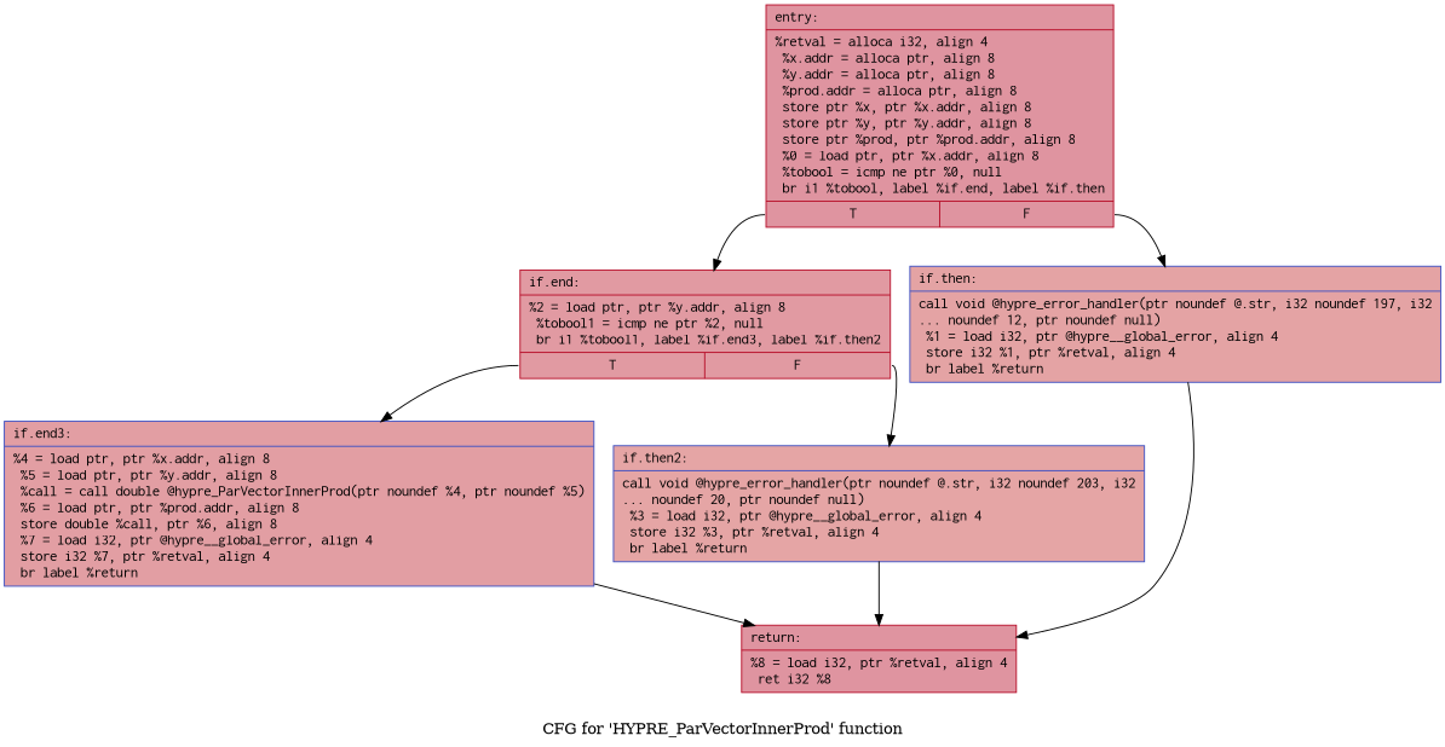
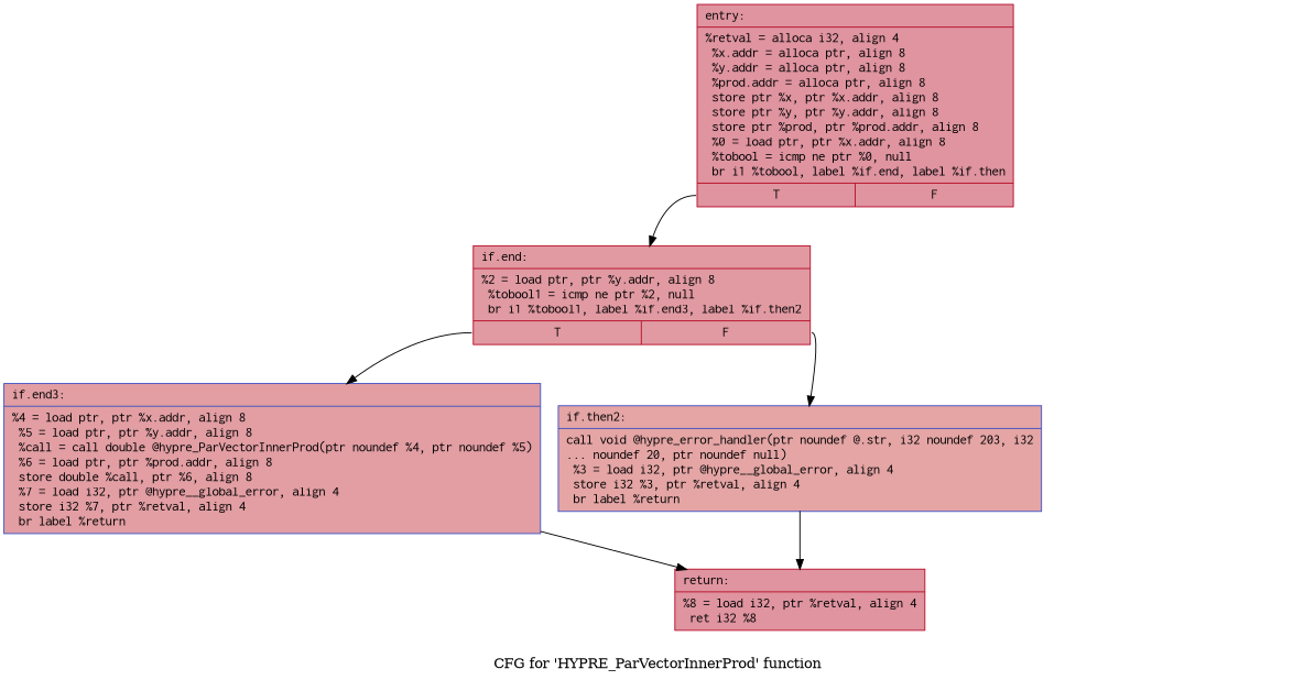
  digraph {
    label="CFG for 'HYPRE_ParVectorInnerProd' function"
    node [color="#b70d28ff" fillcolor="#b70d2870" fontname=Courier shape=record style=filled]
    n1 [label="{entry:\l|  %retval = alloca i32, align 4\l  %x.addr = alloca ptr, align 8\l  %y.addr = alloca ptr, align 8\l  %prod.addr = alloca ptr, align 8\l  store ptr %x, ptr %x.addr, align 8\l  store ptr %y, ptr %y.addr, align 8\l  store ptr %prod, ptr %prod.addr, align 8\l  %0 = load ptr, ptr %x.addr, align 8\l  %tobool = icmp ne ptr %0, null\l  br i1 %tobool, label %if.end, label %if.then\l|{<s0>T|<s1>F}}"]
    n2 [fillcolor="#bb1b2c70" label="{if.end:\l|  %2 = load ptr, ptr %y.addr, align 8\l  %tobool1 = icmp ne ptr %2, null\l  br i1 %tobool1, label %if.end3, label %if.then2\l|{<s0>T|<s1>F}}"]
-   n3 [color="#3d50c3ff" fillcolor="#c32e3170" label="{if.then:\l|  call void @hypre_error_handler(ptr noundef @.str, i32 noundef 197, i32\l... noundef 12, ptr noundef null)\l  %1 = load i32, ptr @hypre__global_error, align 4\l  store i32 %1, ptr %retval, align 4\l  br label %return\l}"]
    n4 [color="#3d50c3ff" fillcolor="#be242e70" label="{if.end3:\l|  %4 = load ptr, ptr %x.addr, align 8\l  %5 = load ptr, ptr %y.addr, align 8\l  %call = call double @hypre_ParVectorInnerProd(ptr noundef %4, ptr noundef %5)\l  %6 = load ptr, ptr %prod.addr, align 8\l  store double %call, ptr %6, align 8\l  %7 = load i32, ptr @hypre__global_error, align 4\l  store i32 %7, ptr %retval, align 4\l  br label %return\l}"]
    n5 [color="#3d50c3ff" fillcolor="#c5333470" label="{if.then2:\l|  call void @hypre_error_handler(ptr noundef @.str, i32 noundef 203, i32\l... noundef 20, ptr noundef null)\l  %3 = load i32, ptr @hypre__global_error, align 4\l  store i32 %3, ptr %retval, align 4\l  br label %return\l}"]
    n6 [label="{return:\l|  %8 = load i32, ptr %retval, align 4\l  ret i32 %8\l}"]
    n1 -> n2 [tailport=s0]
-   n1 -> n3 [tailport=s1]
    n2 -> n4 [tailport=s0]
    n2 -> n5 [tailport=s1]
-   n3 -> n6
    n4 -> n6
    n5 -> n6
  }
